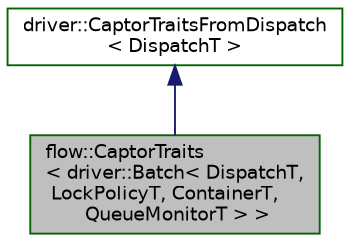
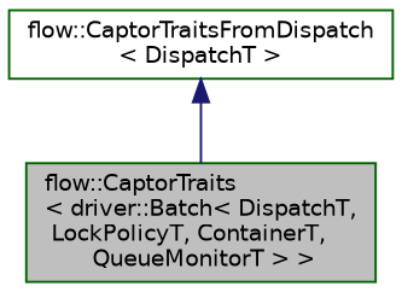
  digraph {
    node [color=darkgreen fontname=Helvetica fontsize=10 shape=record style=filled]
    n1 [fillcolor=grey75 fontcolor=black height=0.2 label="flow::CaptorTraits\l\< driver::Batch\< DispatchT,\l LockPolicyT, ContainerT,\l QueueMonitorT \> \>" width=0.4]
-   n2 [fillcolor=white height=0.2 label="driver::CaptorTraitsFromDispatch\l\< DispatchT \>" width=0.4]
+   n2 [fillcolor=white height=0.2 label="flow::CaptorTraitsFromDispatch\l\< DispatchT \>" width=0.4]
    n2 -> n1 [color=midnightblue dir=back fontname=Helvetica fontsize=10 labelfontname=Helvetica labelfontsize=10 style=solid]
  }
